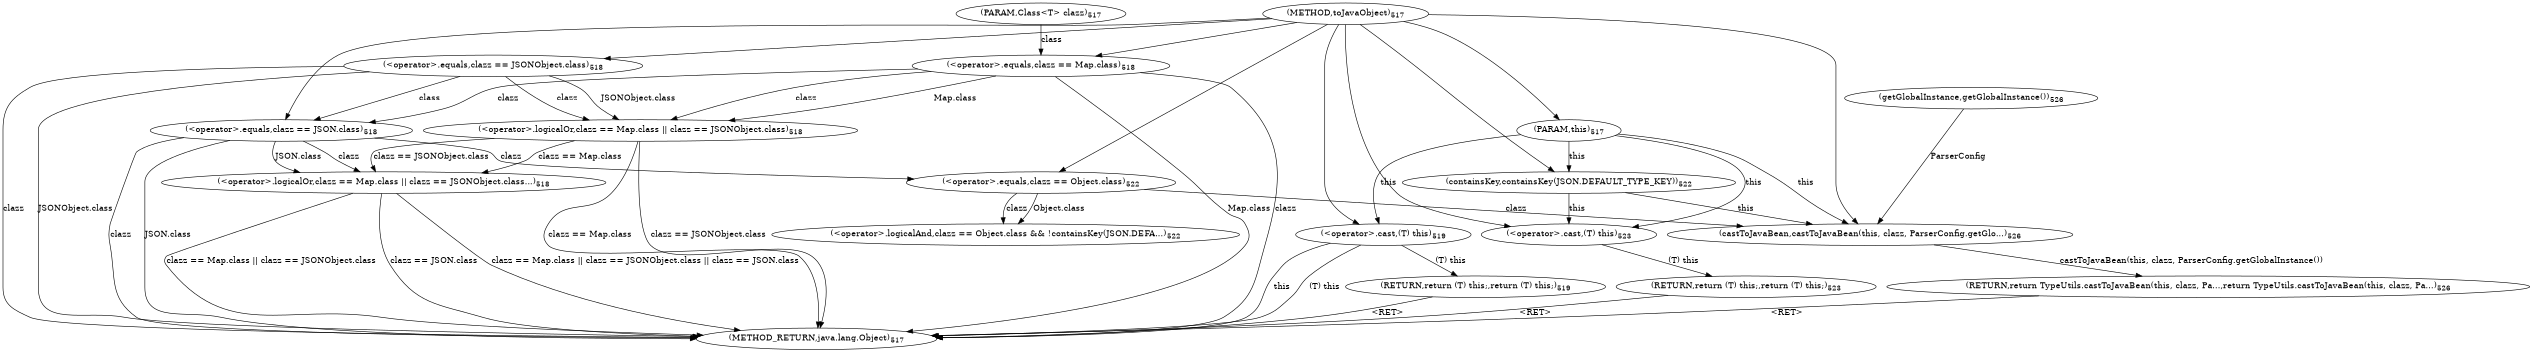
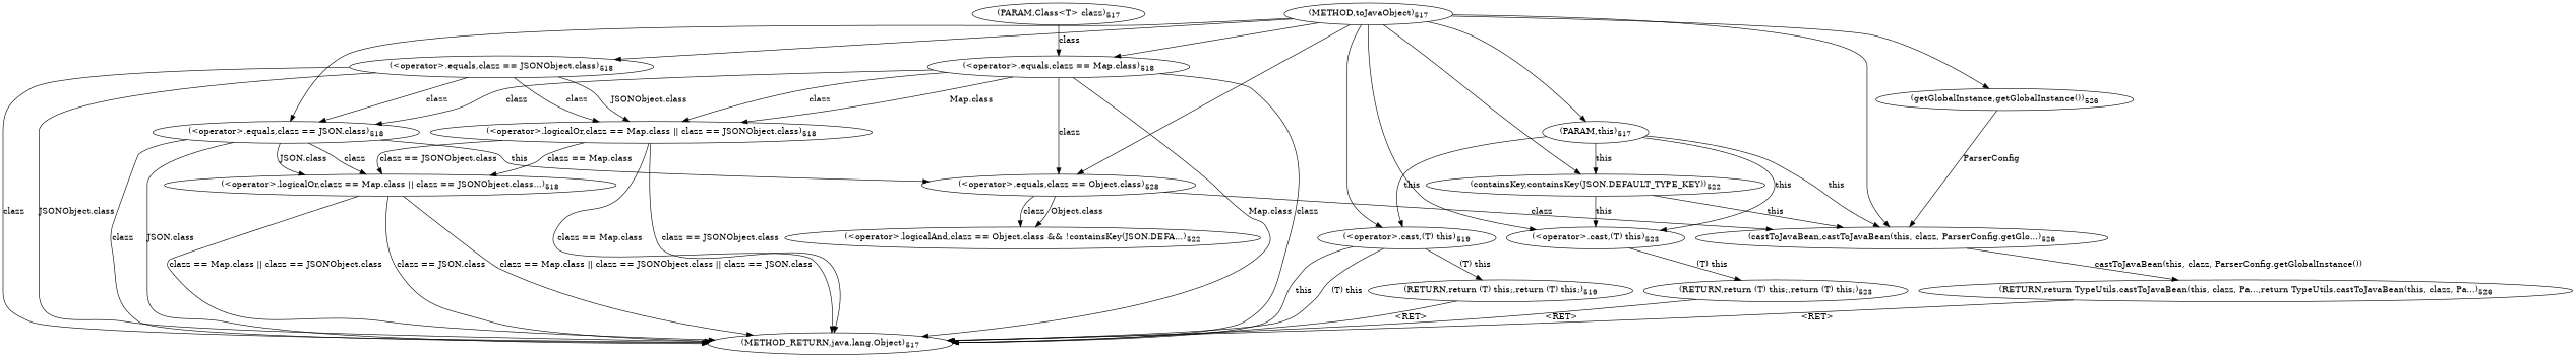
  digraph {
    n1 [label=<(METHOD,toJavaObject)<SUB>517</SUB>>]
    n2 [label=<(PARAM,this)<SUB>517</SUB>>]
    n3 [label=<(castToJavaBean,castToJavaBean(this, clazz, ParserConfig.getGlo...)<SUB>526</SUB>>]
    n4 [label=<(&lt;operator&gt;.equals,clazz == JSON.class)<SUB>518</SUB>>]
    n5 [label=<(&lt;operator&gt;.cast,(T) this)<SUB>519</SUB>>]
-   n6 [label=<(&lt;operator&gt;.equals,clazz == Object.class)<SUB>522</SUB>>]
+   n6 [label=<(&lt;operator&gt;.equals,clazz == Object.class)<SUB>528</SUB>>]
    n7 [label=<(&lt;operator&gt;.cast,(T) this)<SUB>523</SUB>>]
    n8 [label=<(getGlobalInstance,getGlobalInstance())<SUB>526</SUB>>]
    n9 [label=<(&lt;operator&gt;.equals,clazz == Map.class)<SUB>518</SUB>>]
    n10 [label=<(&lt;operator&gt;.equals,clazz == JSONObject.class)<SUB>518</SUB>>]
    n11 [label=<(containsKey,containsKey(JSON.DEFAULT_TYPE_KEY))<SUB>522</SUB>>]
    n12 [label=<(PARAM,Class&lt;T&gt; clazz)<SUB>517</SUB>>]
    n13 [label=<(RETURN,return TypeUtils.castToJavaBean(this, clazz, Pa...,return TypeUtils.castToJavaBean(this, clazz, Pa...)<SUB>526</SUB>>]
    n14 [label=<(METHOD_RETURN,java.lang.Object)<SUB>517</SUB>>]
    n15 [label=<(&lt;operator&gt;.logicalOr,clazz == Map.class || clazz == JSONObject.class...)<SUB>518</SUB>>]
    n16 [label=<(RETURN,return (T) this;,return (T) this;)<SUB>519</SUB>>]
    n17 [label=<(&lt;operator&gt;.logicalAnd,clazz == Object.class &amp;&amp; !containsKey(JSON.DEFA...)<SUB>522</SUB>>]
    n18 [label=<(RETURN,return (T) this;,return (T) this;)<SUB>523</SUB>>]
    n19 [label=<(&lt;operator&gt;.logicalOr,clazz == Map.class || clazz == JSONObject.class)<SUB>518</SUB>>]
    n1 -> n2
    n1 -> n3
    n1 -> n4
    n1 -> n5
    n1 -> n6
    n1 -> n7
+   n1 -> n8
    n1 -> n9
    n1 -> n10
    n1 -> n11
    n2 -> n3 [label=this]
    n2 -> n5 [label=this]
    n2 -> n7 [label=this]
    n2 -> n11 [label=this]
    n3 -> n13 [label="castToJavaBean(this, clazz, ParserConfig.getGlobalInstance())"]
-   n4 -> n6 [label=clazz]
+   n4 -> n6 [label=this]
    n4 -> n14 [label=clazz]
    n4 -> n14 [label="JSON.class"]
    n4 -> n15 [label=clazz]
    n4 -> n15 [label="JSON.class"]
    n5 -> n14 [label=this]
    n5 -> n14 [label="(T) this"]
    n5 -> n16 [label="(T) this"]
    n6 -> n3 [label=clazz]
    n6 -> n17 [label=clazz]
    n6 -> n17 [label="Object.class"]
    n7 -> n18 [label="(T) this"]
    n8 -> n3 [label=ParserConfig]
    n9 -> n4 [label=clazz]
+   n9 -> n6 [label=clazz]
    n9 -> n14 [label=clazz]
    n9 -> n14 [label="Map.class"]
    n9 -> n19 [label=clazz]
    n9 -> n19 [label="Map.class"]
-   n10 -> n4 [label=class]
+   n10 -> n4 [label=clazz]
    n10 -> n14 [label=clazz]
    n10 -> n14 [label="JSONObject.class"]
    n10 -> n19 [label=clazz]
    n10 -> n19 [label="JSONObject.class"]
    n11 -> n3 [label=this]
    n11 -> n7 [label=this]
    n12 -> n9 [label=class]
    n13 -> n14 [label="&lt;RET&gt;"]
    n15 -> n14 [label="clazz == Map.class || clazz == JSONObject.class"]
    n15 -> n14 [label="clazz == JSON.class"]
    n15 -> n14 [label="clazz == Map.class || clazz == JSONObject.class || clazz == JSON.class"]
    n16 -> n14 [label="&lt;RET&gt;"]
    n18 -> n14 [label="&lt;RET&gt;"]
    n19 -> n14 [label="clazz == Map.class"]
    n19 -> n14 [label="clazz == JSONObject.class"]
    n19 -> n15 [label="clazz == Map.class"]
    n19 -> n15 [label="clazz == JSONObject.class"]
  }
